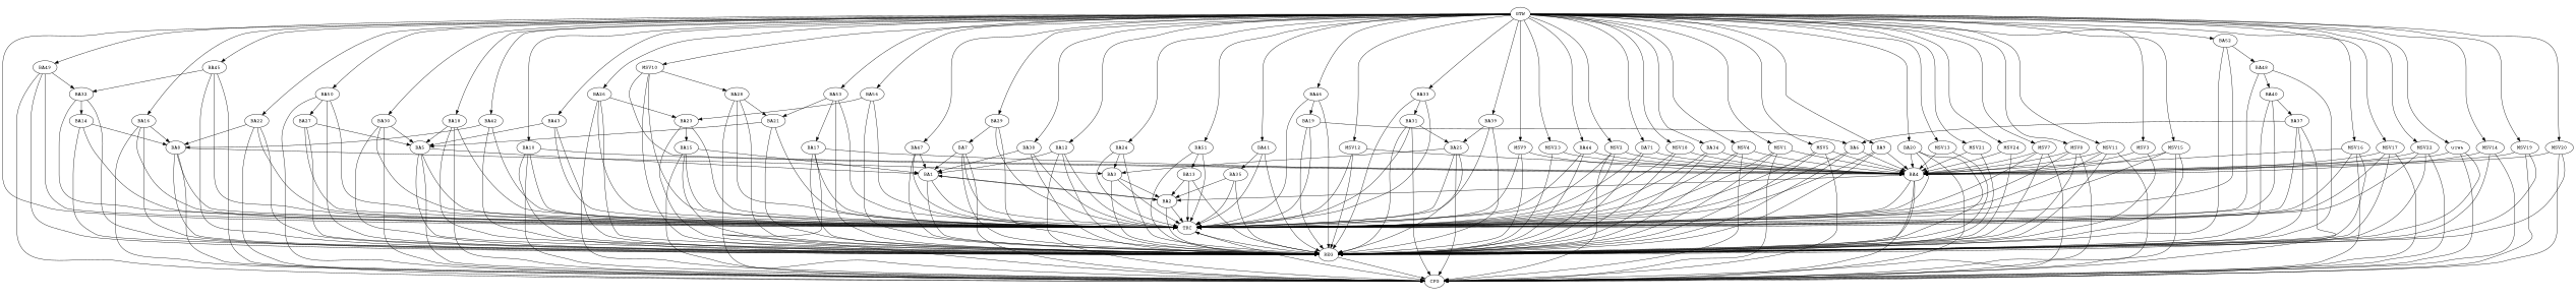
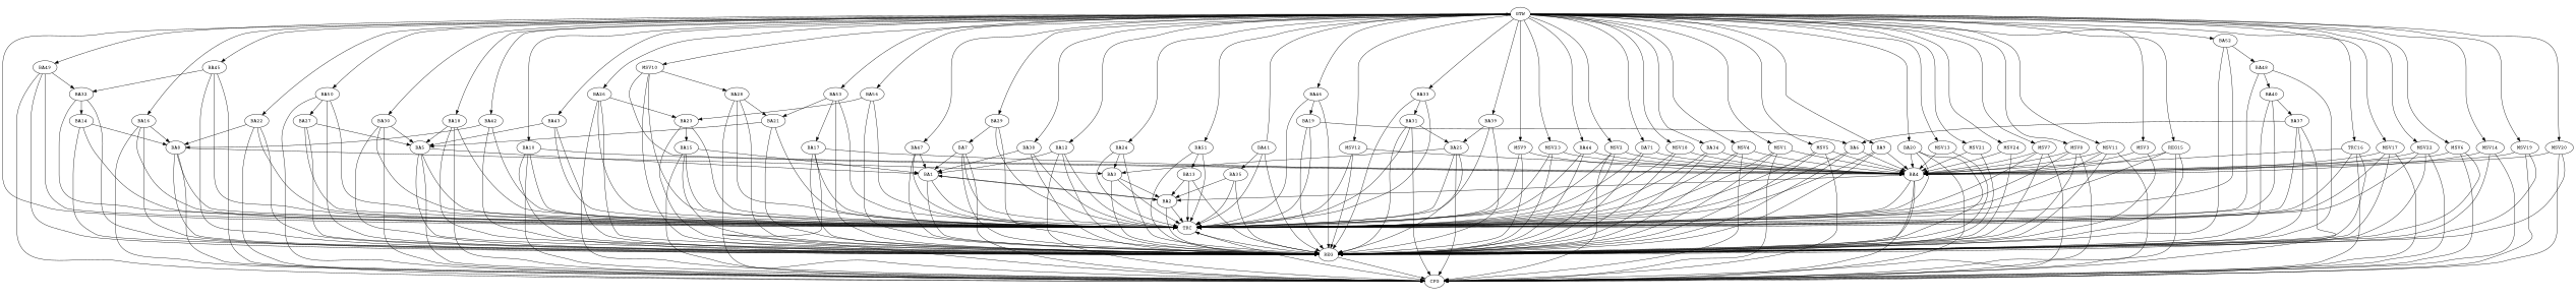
  strict digraph {
    fontname="Courier Prime"
    node [fontname="Courier Prime"]
    edge [fontname="Courier Prime"]
    n1 [label=BA1]
    n2 [label=BA2]
    n3 [label=REG]
    n4 [label=TRC]
    n5 [label=CFG]
    n6 [label=BA3]
    n7 [label=BA4]
    n8 [label=BA5]
    n9 [label=BA6]
    n10 [label=BA7]
    n11 [label=BA8]
    n12 [label=BA9]
    n13 [label=BA10]
    n14 [label=BA71]
    n15 [label=BA12]
    n16 [label=BA13]
    n17 [label=BA14]
    n18 [label=BA15]
    n19 [label=BA16]
    n20 [label=BA17]
    n21 [label=BA18]
    n22 [label=BA19]
    n23 [label=BA20]
    n24 [label=BA21]
    n25 [label=BA22]
    n26 [label=BA23]
    n27 [label=BA24]
    n28 [label=BA25]
    n29 [label=BA26]
    n30 [label=BA27]
    n31 [label=BA28]
    n32 [label=BA29]
    n33 [label=BA30]
    n34 [label=BA31]
    n35 [label=BA32]
    n36 [label=BA33]
    n37 [label=BA34]
    n38 [label=BA35]
    n39 [label=BA56]
    n40 [label=BA37]
    n41 [label=BA38]
    n42 [label=BA39]
    n43 [label=BA40]
    n44 [label=BA41]
    n45 [label=BA42]
    n46 [label=BA43]
    n47 [label=BA44]
    n48 [label=BA45]
    n49 [label=BA46]
    n50 [label=BA47]
    n51 [label=BA48]
    n52 [label=BA49]
    n53 [label=BA50]
    n54 [label=BA51]
    n55 [label=BA52]
    n56 [label=BA53]
    n57 [label=GTW]
    n58 [label=MSV1]
    n59 [label=MSV2]
    n60 [label=MSV3]
    n61 [label=MSV4]
    n62 [label=MSV5]
-   n63 [label=GTW6]
+   n63 [label=MSV6]
    n64 [label=MSV7]
    n65 [label=MSV8]
    n66 [label=MSV9]
    n67 [label=MSV10]
    n68 [label=MSV11]
    n69 [label=MSV12]
    n70 [label=MSV13]
    n71 [label=MSV14]
-   n72 [label=MSV15]
-   n73 [label=MSV16]
+   n72 [label=REG15]
+   n73 [label=TRC16]
    n74 [label=MSV17]
    n75 [label=MSV18]
    n76 [label=MSV19]
    n77 [label=MSV20]
    n78 [label=MSV21]
    n79 [label=MSV22]
    n80 [label=MSV23]
    n81 [label=MSV24]
    n1 -> n2
    n1 -> n3
    n1 -> n4
    n2 -> n1
    n2 -> n3
    n2 -> n4
    n3 -> n5
    n4 -> n3
    n5 -> n4
    n6 -> n2
    n6 -> n3
    n6 -> n4
    n7 -> n2
    n7 -> n3
    n7 -> n4
    n7 -> n5
    n8 -> n1
    n8 -> n3
    n8 -> n4
    n8 -> n5
    n9 -> n3
    n9 -> n4
    n9 -> n7
    n10 -> n1
    n10 -> n3
    n10 -> n4
    n10 -> n5
    n11 -> n3
    n11 -> n4
    n11 -> n5
    n11 -> n6
    n12 -> n3
    n12 -> n4
    n12 -> n7
    n13 -> n3
    n13 -> n4
    n13 -> n5
    n13 -> n7
    n14 -> n3
    n14 -> n4
    n14 -> n7
    n15 -> n1
    n15 -> n3
    n15 -> n4
    n15 -> n5
    n16 -> n2
    n16 -> n3
    n16 -> n4
    n17 -> n3
    n17 -> n4
    n17 -> n11
    n18 -> n1
    n18 -> n3
    n18 -> n4
    n18 -> n5
    n19 -> n3
    n19 -> n4
    n19 -> n5
    n19 -> n11
    n20 -> n3
    n20 -> n4
    n20 -> n5
    n20 -> n7
    n21 -> n3
    n21 -> n4
    n21 -> n5
    n21 -> n8
    n22 -> n3
    n22 -> n4
    n22 -> n9
    n23 -> n3
    n23 -> n4
    n23 -> n5
    n23 -> n7
    n24 -> n3
    n24 -> n4
    n24 -> n8
    n25 -> n3
    n25 -> n4
    n25 -> n5
    n25 -> n11
    n26 -> n3
    n26 -> n4
    n26 -> n18
    n27 -> n3
    n27 -> n4
    n27 -> n6
    n28 -> n3
    n28 -> n4
    n28 -> n5
    n28 -> n6
    n29 -> n3
    n29 -> n4
    n29 -> n5
    n29 -> n26
    n30 -> n3
    n30 -> n4
    n30 -> n8
    n31 -> n3
    n31 -> n4
    n31 -> n5
    n31 -> n24
    n32 -> n3
    n32 -> n4
    n32 -> n10
    n33 -> n3
    n33 -> n4
    n33 -> n5
    n33 -> n8
    n34 -> n3
    n34 -> n4
    n34 -> n5
    n34 -> n28
    n35 -> n3
    n35 -> n4
    n35 -> n17
    n36 -> n3
    n36 -> n4
    n36 -> n34
    n37 -> n3
    n37 -> n4
    n37 -> n7
    n38 -> n2
    n38 -> n3
    n38 -> n4
    n39 -> n3
    n39 -> n4
    n39 -> n26
    n40 -> n3
    n40 -> n4
    n40 -> n5
    n40 -> n9
    n41 -> n1
    n41 -> n3
    n41 -> n4
    n42 -> n3
    n42 -> n4
    n42 -> n28
    n43 -> n3
    n43 -> n4
    n43 -> n40
    n44 -> n3
    n44 -> n4
    n44 -> n38
    n45 -> n3
    n45 -> n4
    n45 -> n11
    n46 -> n3
    n46 -> n4
    n46 -> n8
    n47 -> n3
    n47 -> n4
    n47 -> n7
    n48 -> n3
    n48 -> n4
    n48 -> n5
    n48 -> n35
    n49 -> n3
    n49 -> n4
    n49 -> n22
    n50 -> n1
    n50 -> n3
    n50 -> n4
    n51 -> n3
    n51 -> n4
    n51 -> n43
    n52 -> n3
    n52 -> n4
    n52 -> n5
    n52 -> n35
    n53 -> n3
    n53 -> n4
    n53 -> n5
    n53 -> n30
    n54 -> n3
    n54 -> n4
    n54 -> n16
    n55 -> n3
    n55 -> n4
    n55 -> n51
    n56 -> n3
    n56 -> n4
    n56 -> n20
    n56 -> n24
    n57 -> n4
    n57 -> n12
    n57 -> n13
    n57 -> n14
    n57 -> n15
    n57 -> n19
    n57 -> n21
    n57 -> n23
    n57 -> n25
    n57 -> n27
    n57 -> n29
    n57 -> n32
    n57 -> n33
    n57 -> n36
    n57 -> n37
    n57 -> n39
    n57 -> n41
    n57 -> n42
-   n57 -> n44
+   n44 -> n57
    n57 -> n45
    n57 -> n46
    n57 -> n47
    n57 -> n48
    n57 -> n49
    n57 -> n50
    n57 -> n52
    n57 -> n53
    n57 -> n54
    n57 -> n55
    n57 -> n56
    n57 -> n58
    n57 -> n59
    n57 -> n60
    n57 -> n61
    n57 -> n62
    n57 -> n63
    n57 -> n64
    n57 -> n65
    n57 -> n66
    n57 -> n67
    n57 -> n68
    n57 -> n69
    n57 -> n70
    n57 -> n71
    n57 -> n72
    n57 -> n73
    n57 -> n74
    n57 -> n75
    n57 -> n76
    n57 -> n77
    n57 -> n78
    n57 -> n79
    n57 -> n80
    n57 -> n81
    n58 -> n3
    n58 -> n4
    n58 -> n5
    n58 -> n7
    n59 -> n3
    n59 -> n4
    n59 -> n5
    n59 -> n7
    n60 -> n3
    n60 -> n7
    n61 -> n3
    n61 -> n4
    n61 -> n5
    n61 -> n7
    n62 -> n3
    n62 -> n4
    n62 -> n5
    n62 -> n7
    n63 -> n3
    n63 -> n5
    n63 -> n7
    n64 -> n3
    n64 -> n4
    n64 -> n5
    n64 -> n7
    n65 -> n3
    n65 -> n4
    n65 -> n5
    n65 -> n7
    n66 -> n3
    n66 -> n4
    n66 -> n7
    n67 -> n3
    n67 -> n4
    n67 -> n7
    n67 -> n31
    n68 -> n3
    n68 -> n4
    n68 -> n5
    n68 -> n7
    n69 -> n3
    n69 -> n4
    n69 -> n7
    n70 -> n3
    n70 -> n7
    n71 -> n3
    n71 -> n5
    n71 -> n7
    n72 -> n3
    n72 -> n4
    n72 -> n5
    n72 -> n7
    n73 -> n3
    n73 -> n4
    n73 -> n5
    n73 -> n7
    n74 -> n3
    n74 -> n4
    n74 -> n5
    n74 -> n7
    n75 -> n3
    n75 -> n4
    n75 -> n7
    n76 -> n3
    n76 -> n5
    n76 -> n7
    n77 -> n3
    n77 -> n5
    n77 -> n7
    n78 -> n3
    n78 -> n7
    n79 -> n3
    n79 -> n4
    n79 -> n5
    n79 -> n7
    n80 -> n3
+   n80 -> n4
    n80 -> n7
    n81 -> n3
    n81 -> n7
  }
